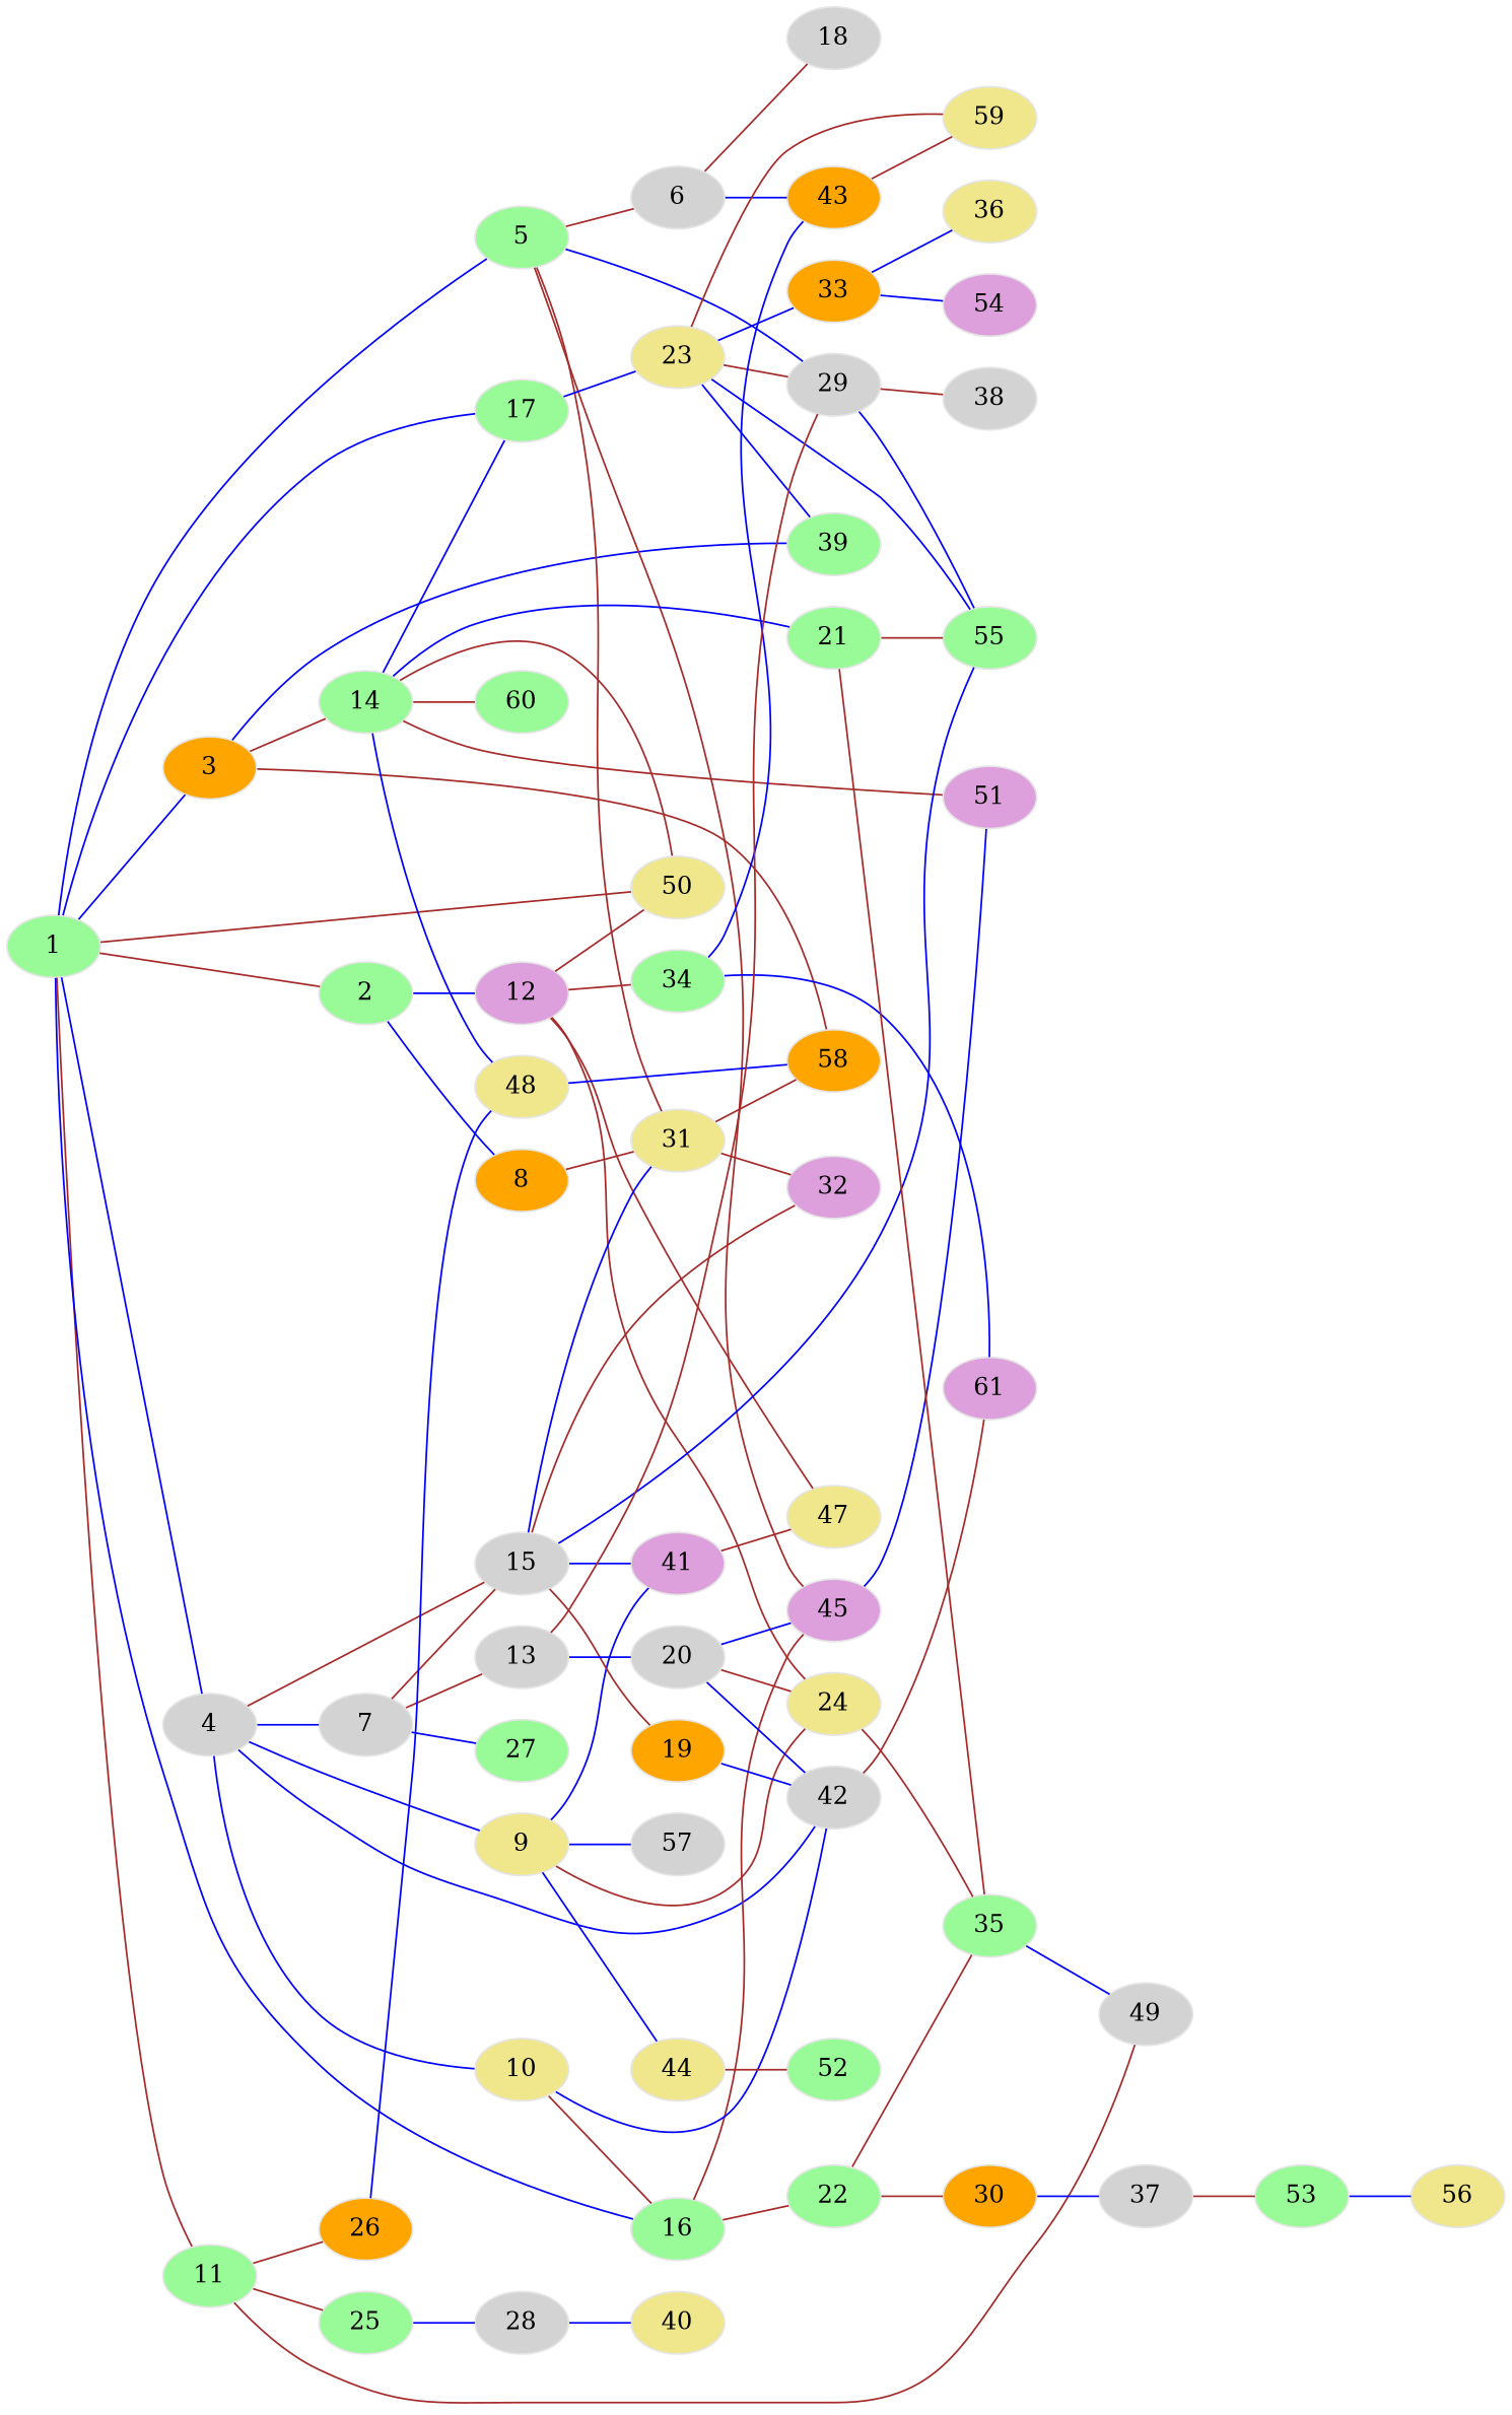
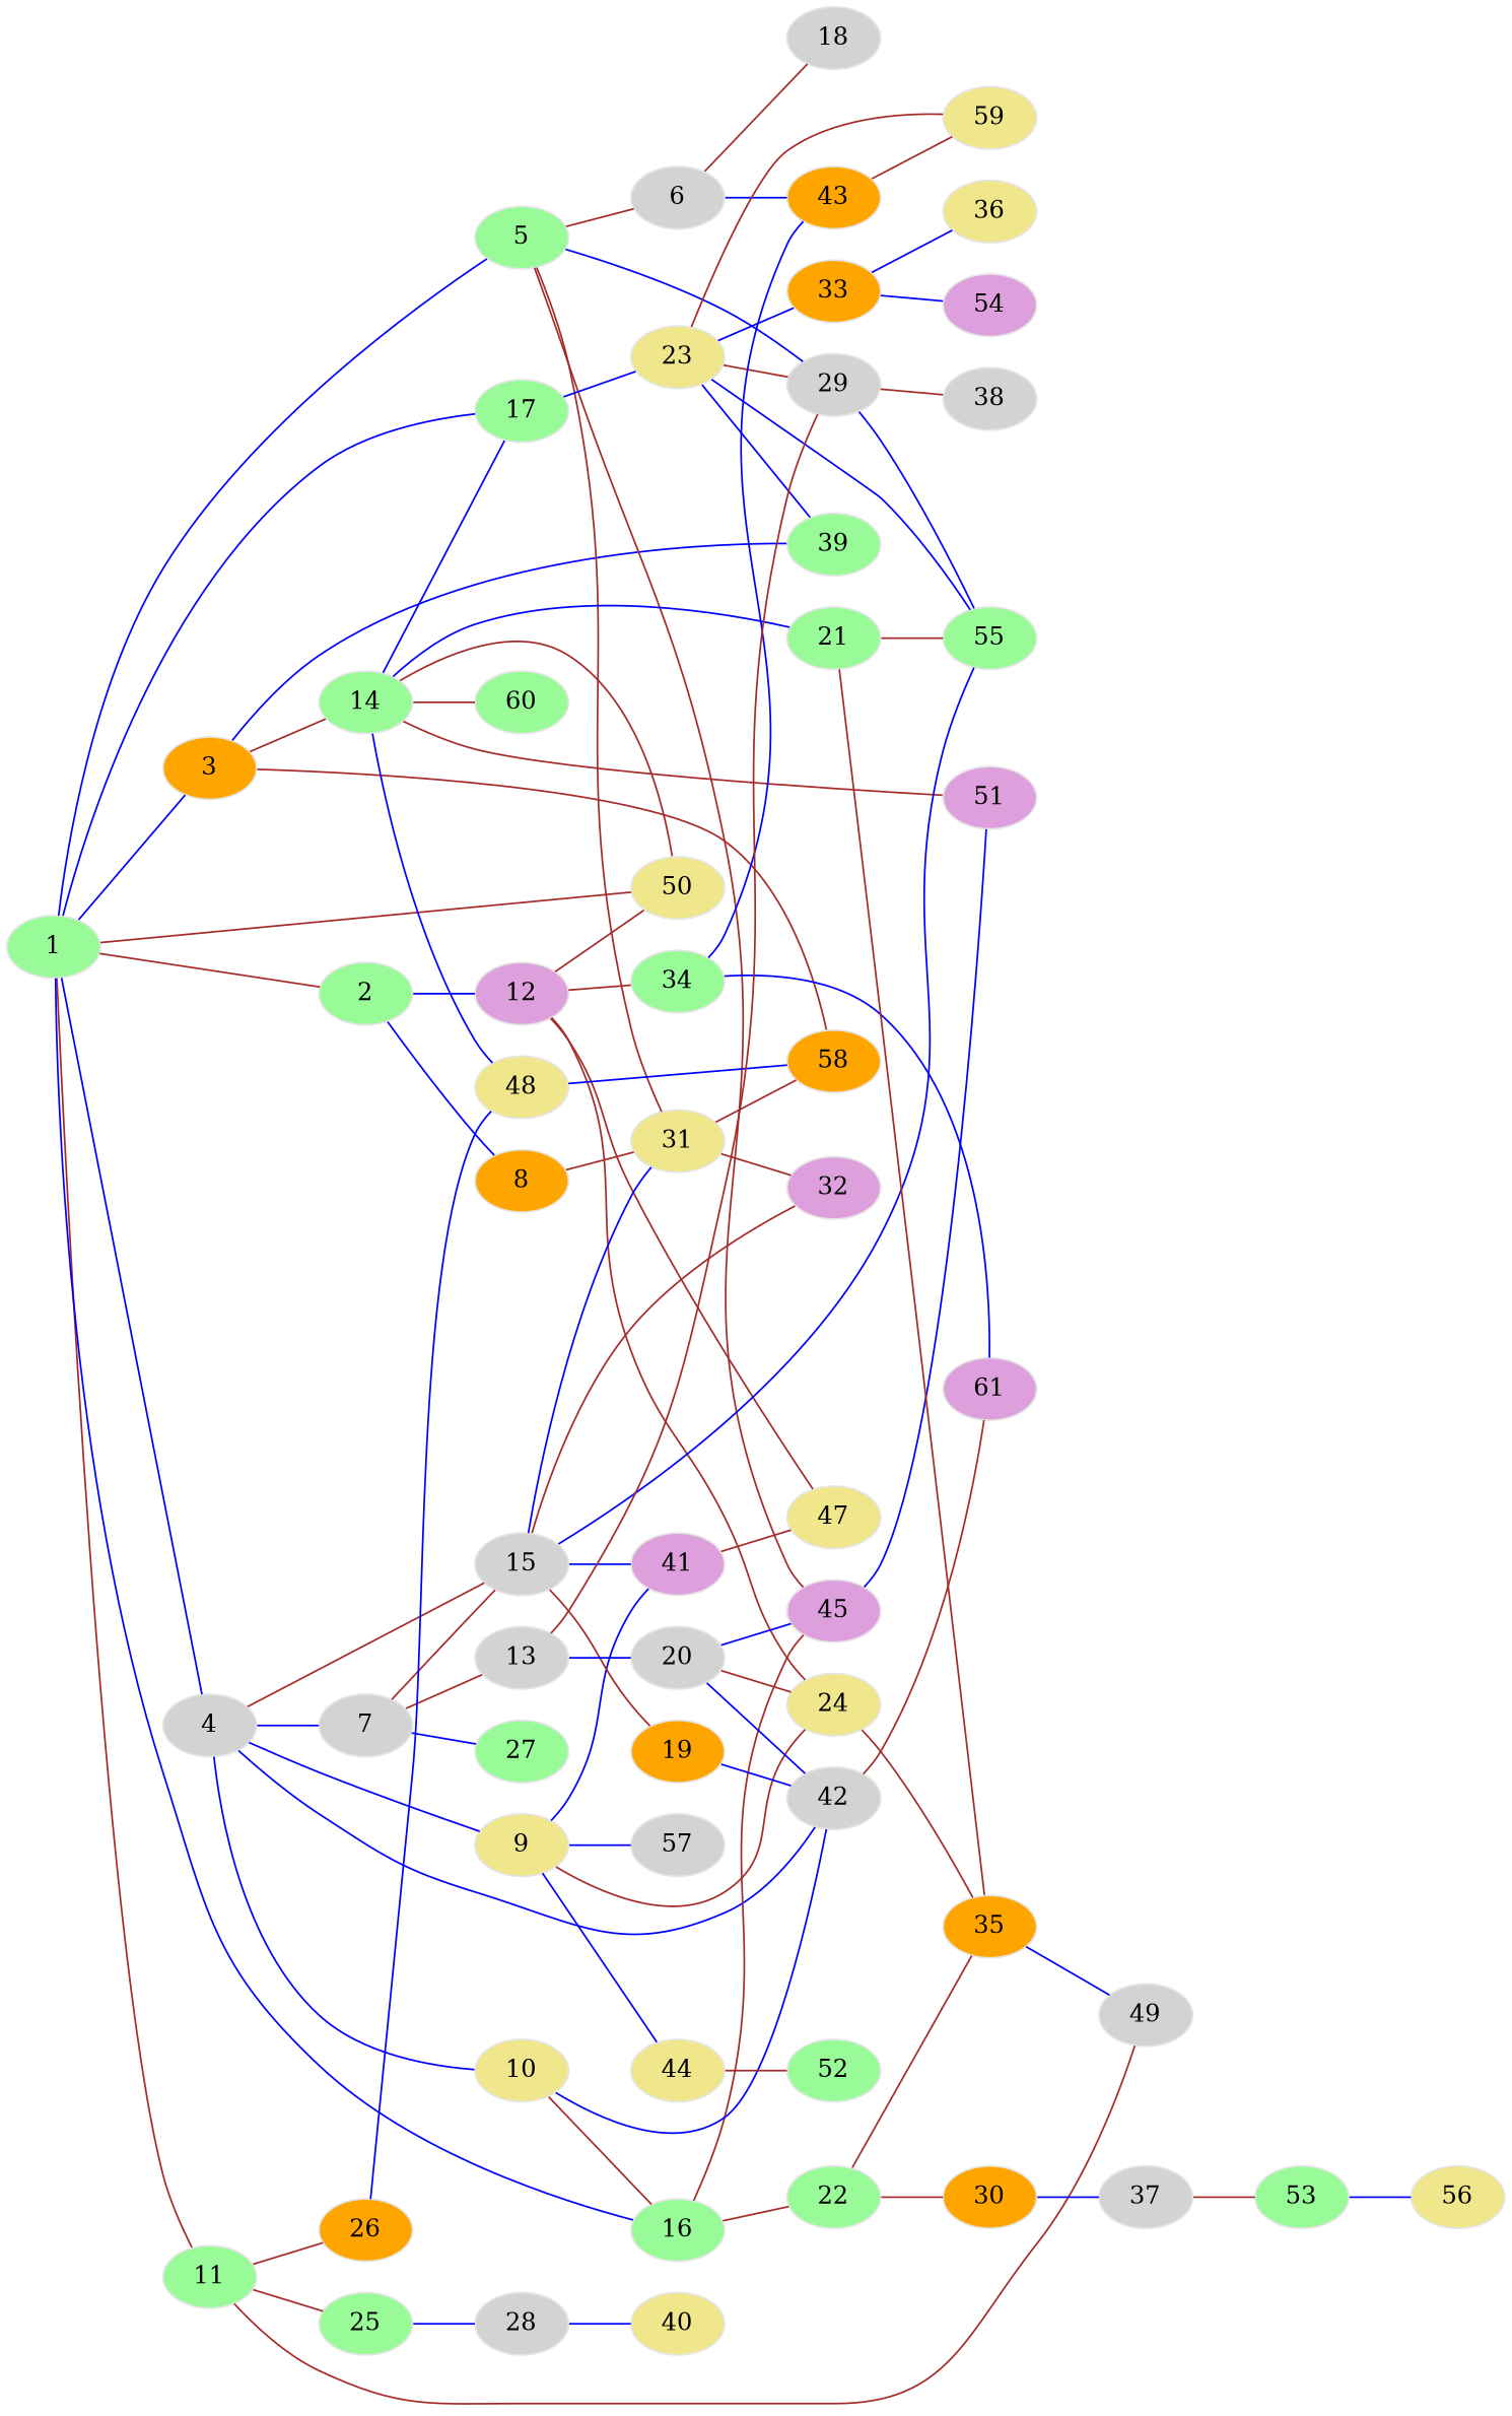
  graph {
    rankdir=LR
    node [color=gray90 fillcolor=palegreen style=filled]
    edge [color=brown weight=1.0]
    1
    2
    3 [fillcolor=orange]
    4 [fillcolor=lightgrey]
    5
    11
    16
    17
    50 [fillcolor=khaki]
    8 [fillcolor=orange]
    12 [fillcolor=plum]
    14
    39
    58 [fillcolor=orange]
    7 [fillcolor=lightgrey]
    9 [fillcolor=khaki]
    10 [fillcolor=khaki]
    15 [fillcolor=lightgrey]
    42 [fillcolor=lightgrey]
    6 [fillcolor=lightgrey]
    29 [fillcolor=lightgrey]
    31 [fillcolor=khaki]
    45 [fillcolor=plum]
    25
    26 [fillcolor=orange]
    49 [fillcolor=lightgrey]
    22
    23 [fillcolor=khaki]
    24 [fillcolor=khaki]
    34
    47 [fillcolor=khaki]
    21
    48 [fillcolor=khaki]
    51 [fillcolor=plum]
    60
    13 [fillcolor=lightgrey]
    27
    41 [fillcolor=plum]
    44 [fillcolor=khaki]
    57 [fillcolor=lightgrey]
    19 [fillcolor=orange]
    32 [fillcolor=plum]
    55
    61 [fillcolor=plum]
    18 [fillcolor=lightgrey]
    43 [fillcolor=orange]
    38 [fillcolor=lightgrey]
    59 [fillcolor=khaki]
    20 [fillcolor=lightgrey]
-   35
+   35 [fillcolor=orange]
    52
    28 [fillcolor=lightgrey]
    30 [fillcolor=orange]
    33 [fillcolor=orange]
    37 [fillcolor=lightgrey]
    36 [fillcolor=khaki]
    54 [fillcolor=plum]
    40 [fillcolor=khaki]
    53
    56 [fillcolor=khaki]
    1 -- 2
    1 -- 3 [color=blue]
    1 -- 4 [color=blue]
    1 -- 5 [color=blue]
    1 -- 11
    1 -- 16 [color=blue]
    1 -- 17 [color=blue]
    1 -- 50
    2 -- 8 [color=blue]
    2 -- 12 [color=blue]
    3 -- 14
    3 -- 39 [color=blue]
    3 -- 58
    4 -- 7 [color=blue weight=2.0]
    4 -- 9 [color=blue]
    4 -- 10 [color=blue]
    4 -- 15
    4 -- 42 [color=blue]
    5 -- 6 [weight=4.0]
    5 -- 29 [color=blue]
    5 -- 31
    5 -- 45
    11 -- 25
    11 -- 26
    11 -- 49
    16 -- 45
    16 -- 22
    17 -- 23 [color=blue]
    8 -- 31
    12 -- 50
    12 -- 24
    12 -- 34
    12 -- 47
    14 -- 17 [color=blue]
    14 -- 50
    14 -- 21 [color=blue]
    14 -- 48 [color=blue]
    14 -- 51
    14 -- 60
    7 -- 15
    7 -- 13
    7 -- 27 [color=blue]
    9 -- 24
    9 -- 41 [color=blue]
    9 -- 44 [color=blue]
    9 -- 57 [color=blue]
    10 -- 16
    10 -- 42 [color=blue]
    15 -- 31 [color=blue]
    15 -- 41 [color=blue]
    15 -- 19
    15 -- 32
    15 -- 55 [color=blue]
    42 -- 61
    6 -- 18
    6 -- 43 [color=blue]
    29 -- 55 [color=blue]
    29 -- 38
    31 -- 58
    31 -- 32
    45 -- 51 [color=blue]
    25 -- 28 [color=blue]
    26 -- 48 [color=blue]
    22 -- 35
    22 -- 30
    23 -- 39 [color=blue]
    23 -- 29
    23 -- 55 [color=blue weight=2.0]
    23 -- 59
    23 -- 33 [color=blue]
    24 -- 35
    34 -- 61 [color=blue]
    34 -- 43 [color=blue]
    21 -- 55 [weight=3.0]
    21 -- 35
    48 -- 58 [color=blue]
    13 -- 29
    13 -- 20 [color=blue weight=2.0]
    41 -- 47 [weight=2.0]
    44 -- 52
    19 -- 42 [color=blue]
    43 -- 59
    20 -- 42 [color=blue]
    20 -- 45 [color=blue]
    20 -- 24
    35 -- 49 [color=blue]
    28 -- 40 [color=blue]
    30 -- 37 [color=blue]
    33 -- 36 [color=blue]
    33 -- 54 [color=blue]
    37 -- 53
    53 -- 56 [color=blue]
  }
